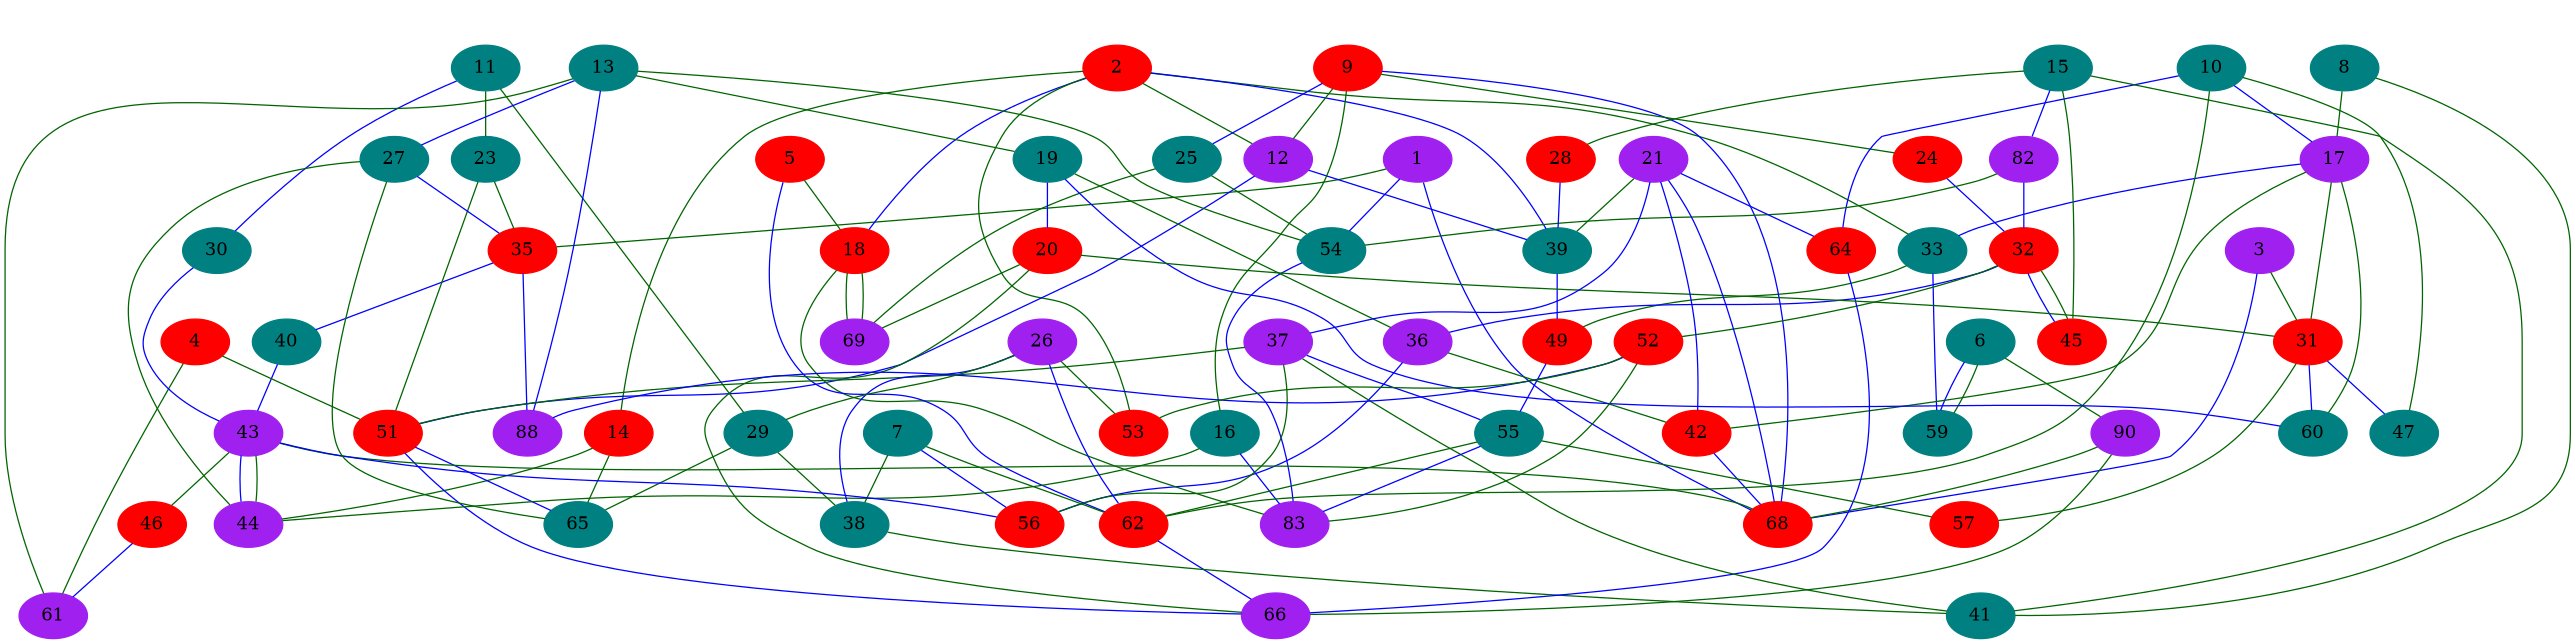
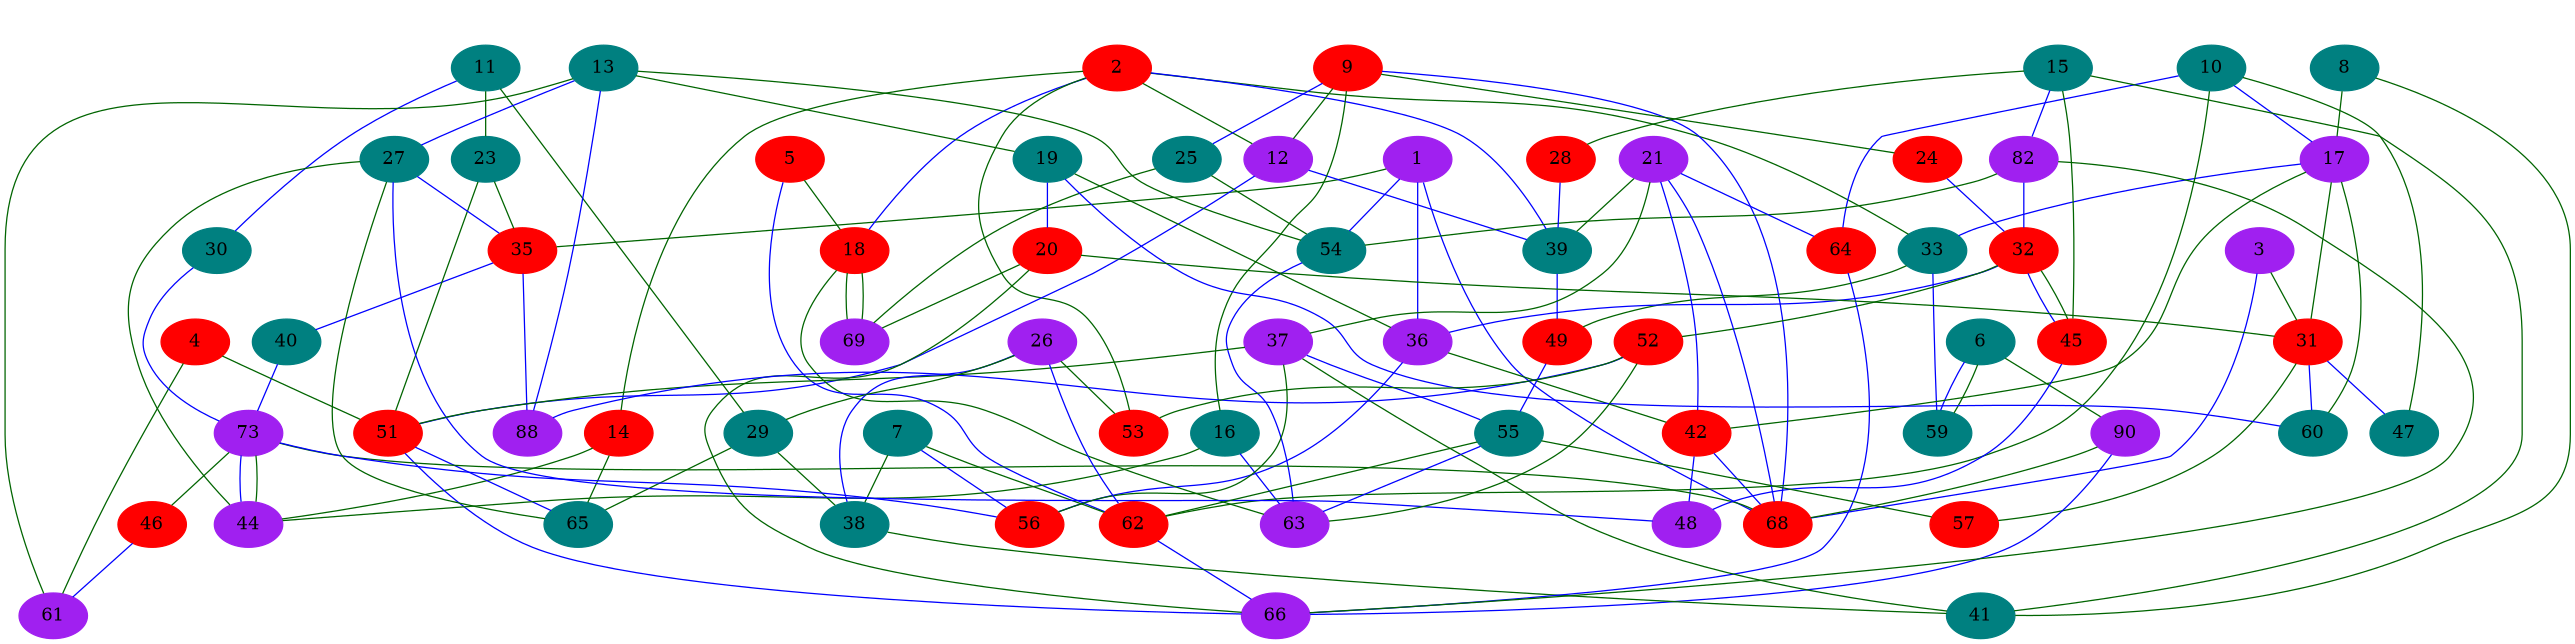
  graph {
    node [color=teal style=filled]
    edge [color=darkgreen]
    1 [color=purple]
    35 [color=red]
    36 [color=purple]
    54
    68 [color=red]
    n6 [color=purple label=88]
    40
    56 [color=red]
    42 [color=red]
-   63 [color=purple label=83]
+   63 [color=purple]
    2 [color=red]
    12 [color=purple]
    14 [color=red]
    18 [color=red]
    33
    39
    53 [color=red]
    51 [color=red]
    44 [color=purple]
    65
    n21 [color=purple label=69]
    59
    49 [color=red]
    3 [color=purple]
    31 [color=red]
    47
    60
    57 [color=red]
    4 [color=red]
    61 [color=purple]
    66 [color=purple]
    5 [color=red]
    62 [color=red]
    n34 [color=purple label=90]
    6
    7
    38
    41
    17 [color=purple]
    8
    9 [color=red]
    16
    24 [color=red]
    25
    32 [color=red]
    10
    64 [color=red]
    11
    23
    29
    30
-   43 [color=purple]
+   43 [color=purple label=73]
    13
    19
    27
    20 [color=red]
+   48 [color=purple]
    15
    n59 [color=purple label=82]
    28 [color=red]
    45 [color=red]
    21 [color=purple]
    37 [color=purple]
    55
    52 [color=red]
    26 [color=purple]
    46 [color=red]
    1 -- 35
+   1 -- 36 [color=blue]
    1 -- 54 [color=blue]
    1 -- 68 [color=blue]
    35 -- n6 [color=blue]
    35 -- 40 [color=blue]
    36 -- 56 [color=blue]
    36 -- 42
    54 -- 63 [color=blue]
    40 -- 43 [color=blue]
    42 -- 68 [color=blue]
+   42 -- 48 [color=blue]
    2 -- 12
    2 -- 14
    2 -- 18 [color=blue]
    2 -- 33
    2 -- 39 [color=blue]
    2 -- 53
    12 -- 39 [color=blue]
    12 -- 51 [color=blue]
    14 -- 44
    14 -- 65
    18 -- 63
    18 -- n21
    18 -- n21
    33 -- 59 [color=blue]
    33 -- 49
    39 -- 49 [color=blue]
    51 -- 65 [color=blue]
    51 -- 66 [color=blue]
    49 -- 55 [color=blue]
    3 -- 68 [color=blue]
    3 -- 31
    31 -- 47 [color=blue]
    31 -- 60 [color=blue]
    31 -- 57
    4 -- 51
    4 -- 61
    5 -- 18
    5 -- 62 [color=blue]
    62 -- 66 [color=blue]
    n34 -- 68
-   n34 -- 66
+   n34 -- 66 [color=blue]
    6 -- 59 [color=blue]
    6 -- 59
    6 -- n34
    7 -- 56 [color=blue]
    7 -- 62
    7 -- 38
    38 -- 41
    17 -- 42
    17 -- 33 [color=blue]
    17 -- 31
    17 -- 60
    8 -- 41
    8 -- 17
    9 -- 68 [color=blue]
    9 -- 12
    9 -- 16
    9 -- 24
    9 -- 25 [color=blue]
    16 -- 63 [color=blue]
    16 -- 44
    24 -- 32 [color=blue]
    25 -- 54
    25 -- n21
    32 -- 36 [color=blue]
    32 -- 45 [color=blue]
    32 -- 45
    32 -- 52
    10 -- 47
    10 -- 62
    10 -- 17 [color=blue]
    10 -- 64 [color=blue]
    64 -- 66 [color=blue]
    11 -- 23
    11 -- 29
    11 -- 30 [color=blue]
    23 -- 35
    23 -- 51
    29 -- 65
    29 -- 38
    30 -- 43 [color=blue]
    43 -- 68
    43 -- 56 [color=blue]
    43 -- 44 [color=blue]
    43 -- 44
    43 -- 46
    13 -- 54
    13 -- n6 [color=blue]
    13 -- 61
    13 -- 19
    13 -- 27 [color=blue]
    19 -- 36
    19 -- 60 [color=blue]
    19 -- 20 [color=blue]
    27 -- 35 [color=blue]
    27 -- 44
    27 -- 65
+   27 -- 48 [color=blue]
    20 -- n21
    20 -- 31
    20 -- 66
    15 -- 41
    15 -- n59 [color=blue]
    15 -- 28
    15 -- 45
    n59 -- 54
+   n59 -- 66
    n59 -- 32 [color=blue]
    28 -- 39 [color=blue]
+   45 -- 48 [color=blue]
    21 -- 68 [color=blue]
    21 -- 42 [color=blue]
    21 -- 39
    21 -- 64 [color=blue]
-   21 -- 37 [color=blue]
+   21 -- 37
    37 -- 56
    37 -- 51
    37 -- 41
    37 -- 55 [color=blue]
    55 -- 63 [color=blue]
    55 -- 57
    55 -- 62
    52 -- n6 [color=blue]
    52 -- 63
    52 -- 53
    26 -- 53
    26 -- 62 [color=blue]
    26 -- 38 [color=blue]
    26 -- 29
    46 -- 61 [color=blue]
  }
